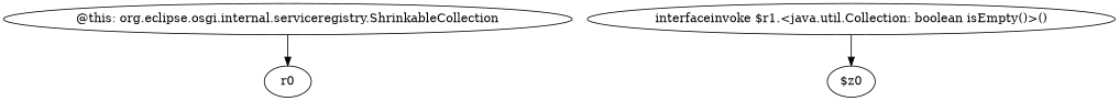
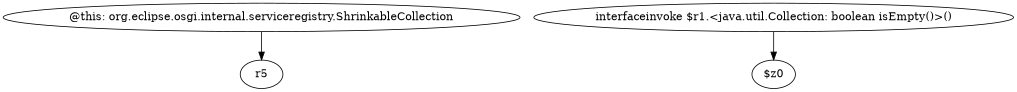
  digraph {
    n1 [label="@this: org.eclipse.osgi.internal.serviceregistry.ShrinkableCollection"]
-   n2 [label=r0]
+   n2 [label=r5]
    n3 [label="interfaceinvoke $r1.<java.util.Collection: boolean isEmpty()>()"]
    n4 [label="$z0"]
    n1 -> n2
    n3 -> n4
  }
